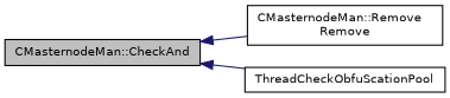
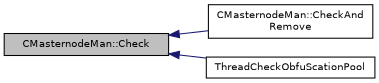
  digraph {
    rankdir=LR
    node [color=black fillcolor=white fontname=Helvetica fontsize=10 shape=record style=filled]
    edge [color=midnightblue dir=back fontname=Helvetica fontsize=10 labelfontname=Helvetica labelfontsize=10 style=solid]
-   n1 [fillcolor=grey75 fontcolor=black height=0.2 label="CMasternodeMan::CheckAnd" width=0.4]
-   n2 [height=0.2 label="CMasternodeMan::Remove\lRemove" width=0.4]
+   n1 [fillcolor=grey75 fontcolor=black height=0.2 label="CMasternodeMan::Check" width=0.4]
+   n2 [height=0.2 label="CMasternodeMan::CheckAnd\lRemove" width=0.4]
    n3 [height=0.2 label=ThreadCheckObfuScationPool width=0.4]
    n1 -> n2
    n1 -> n3
  }
